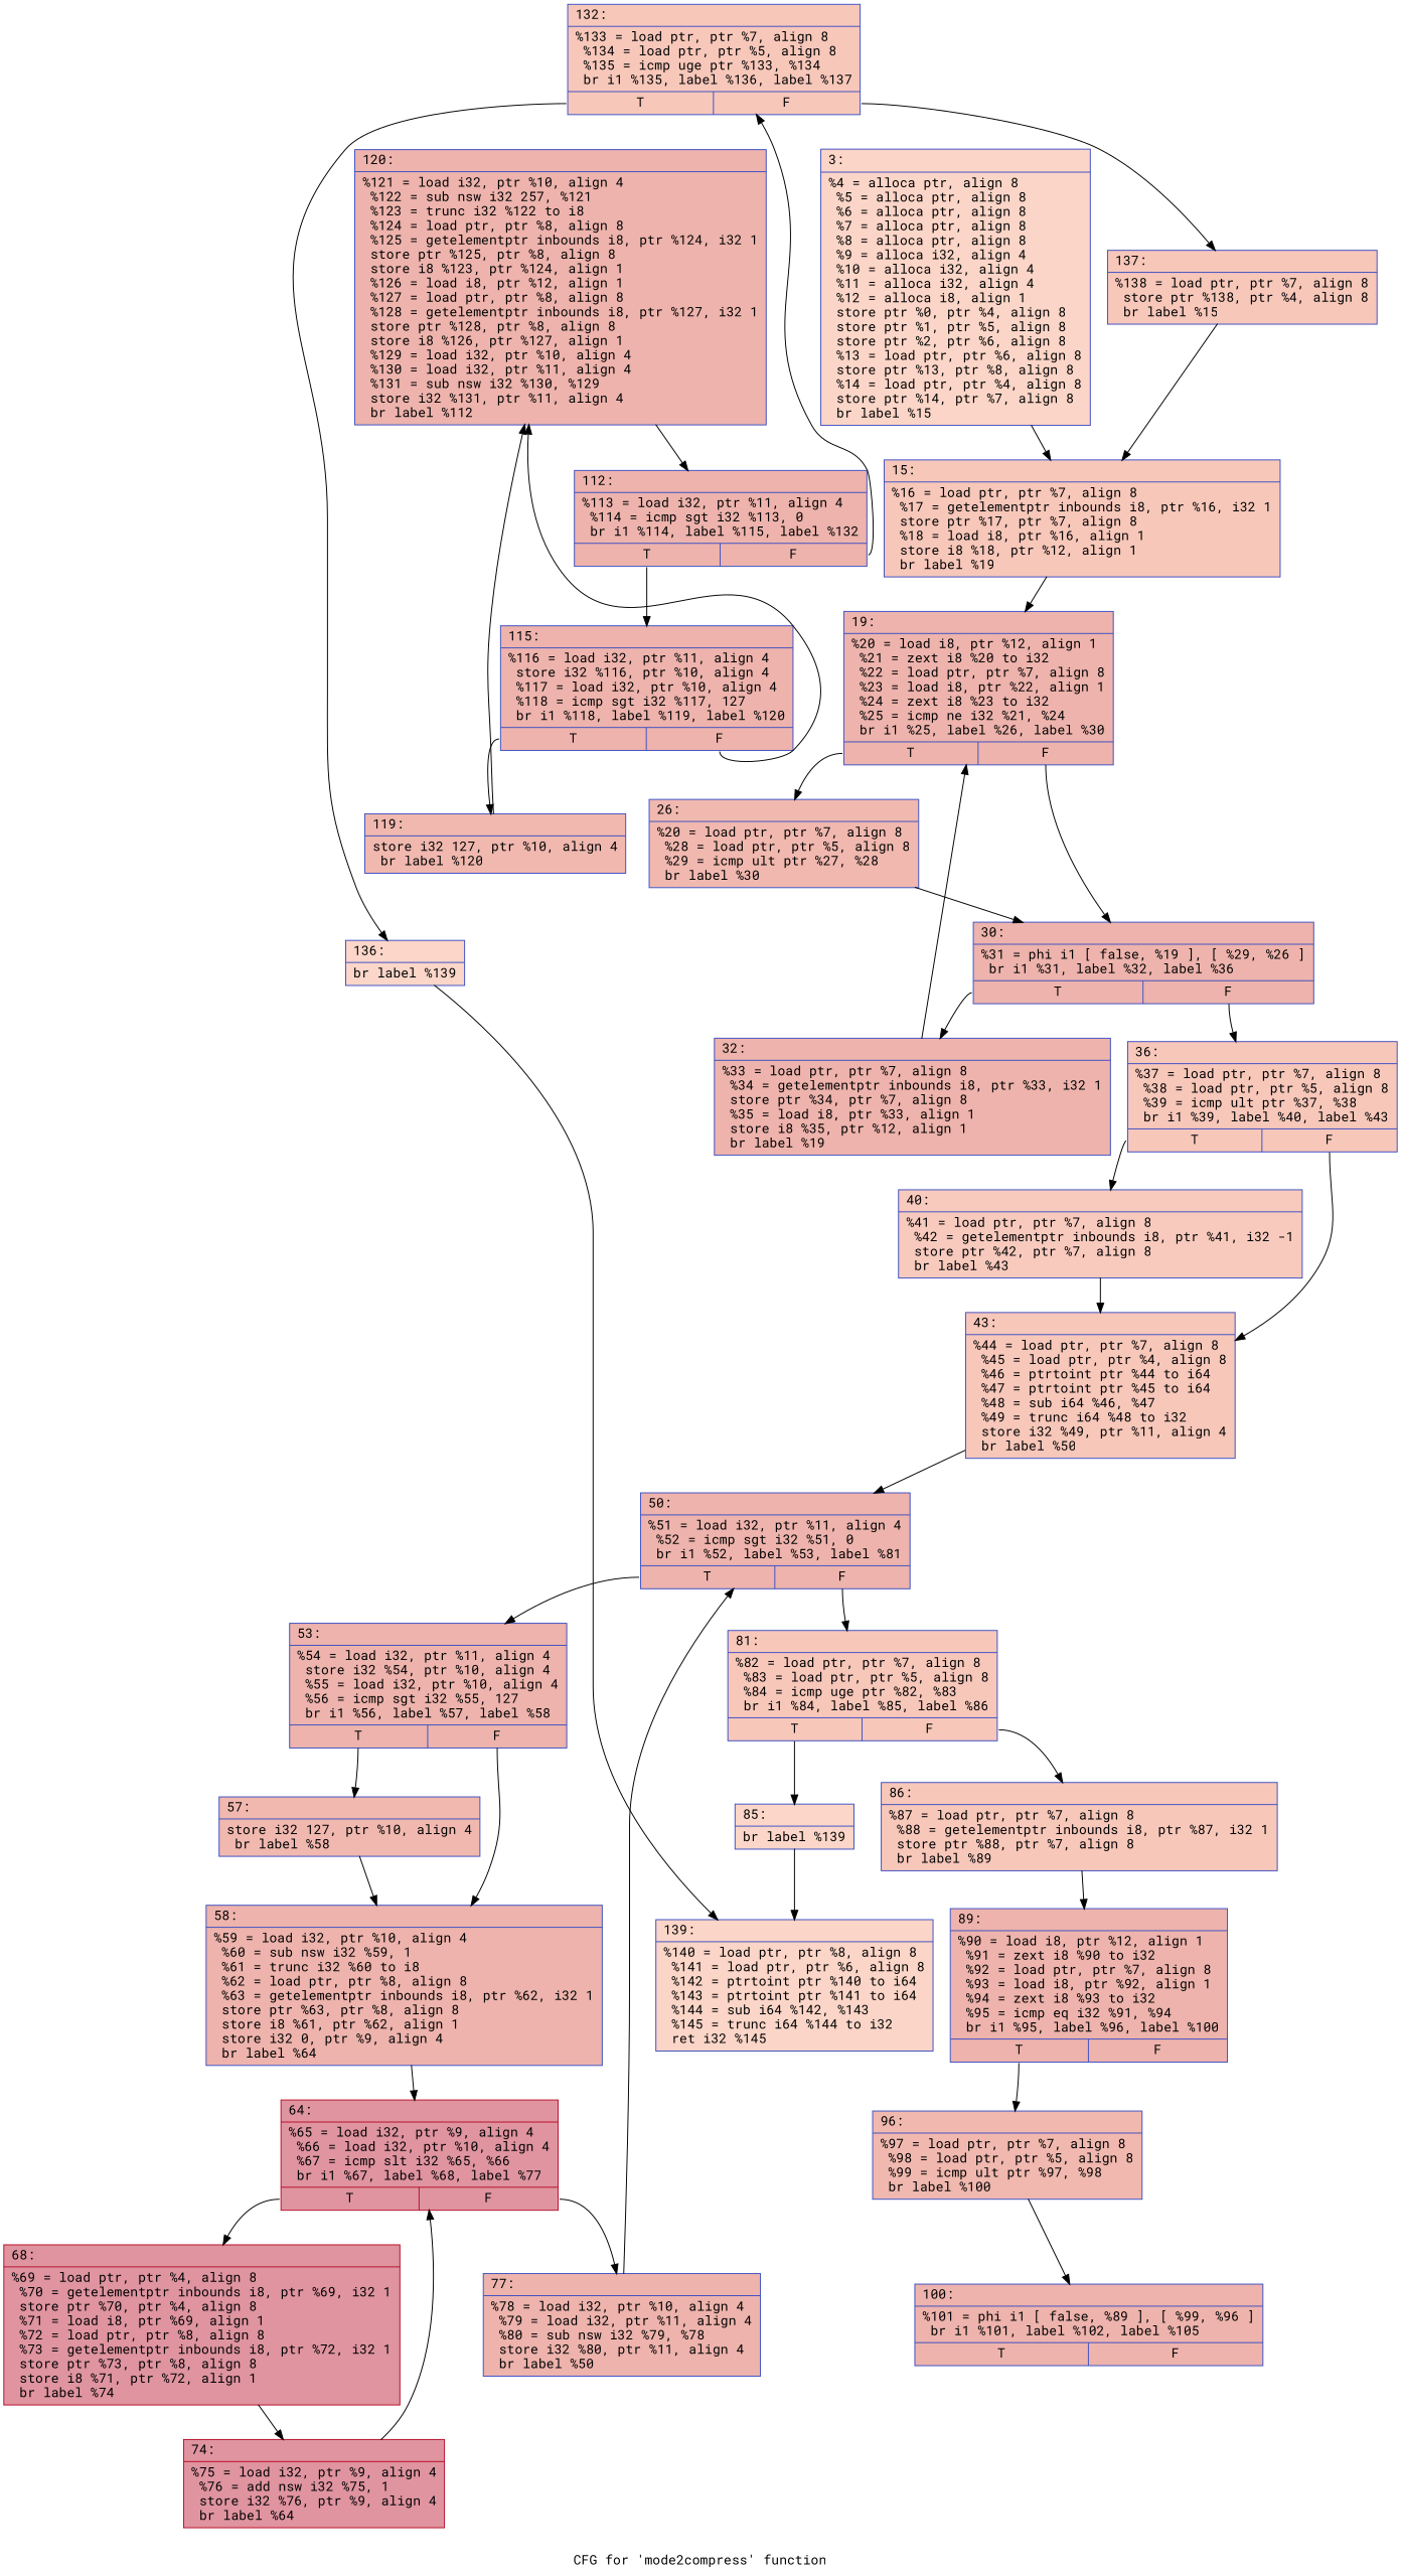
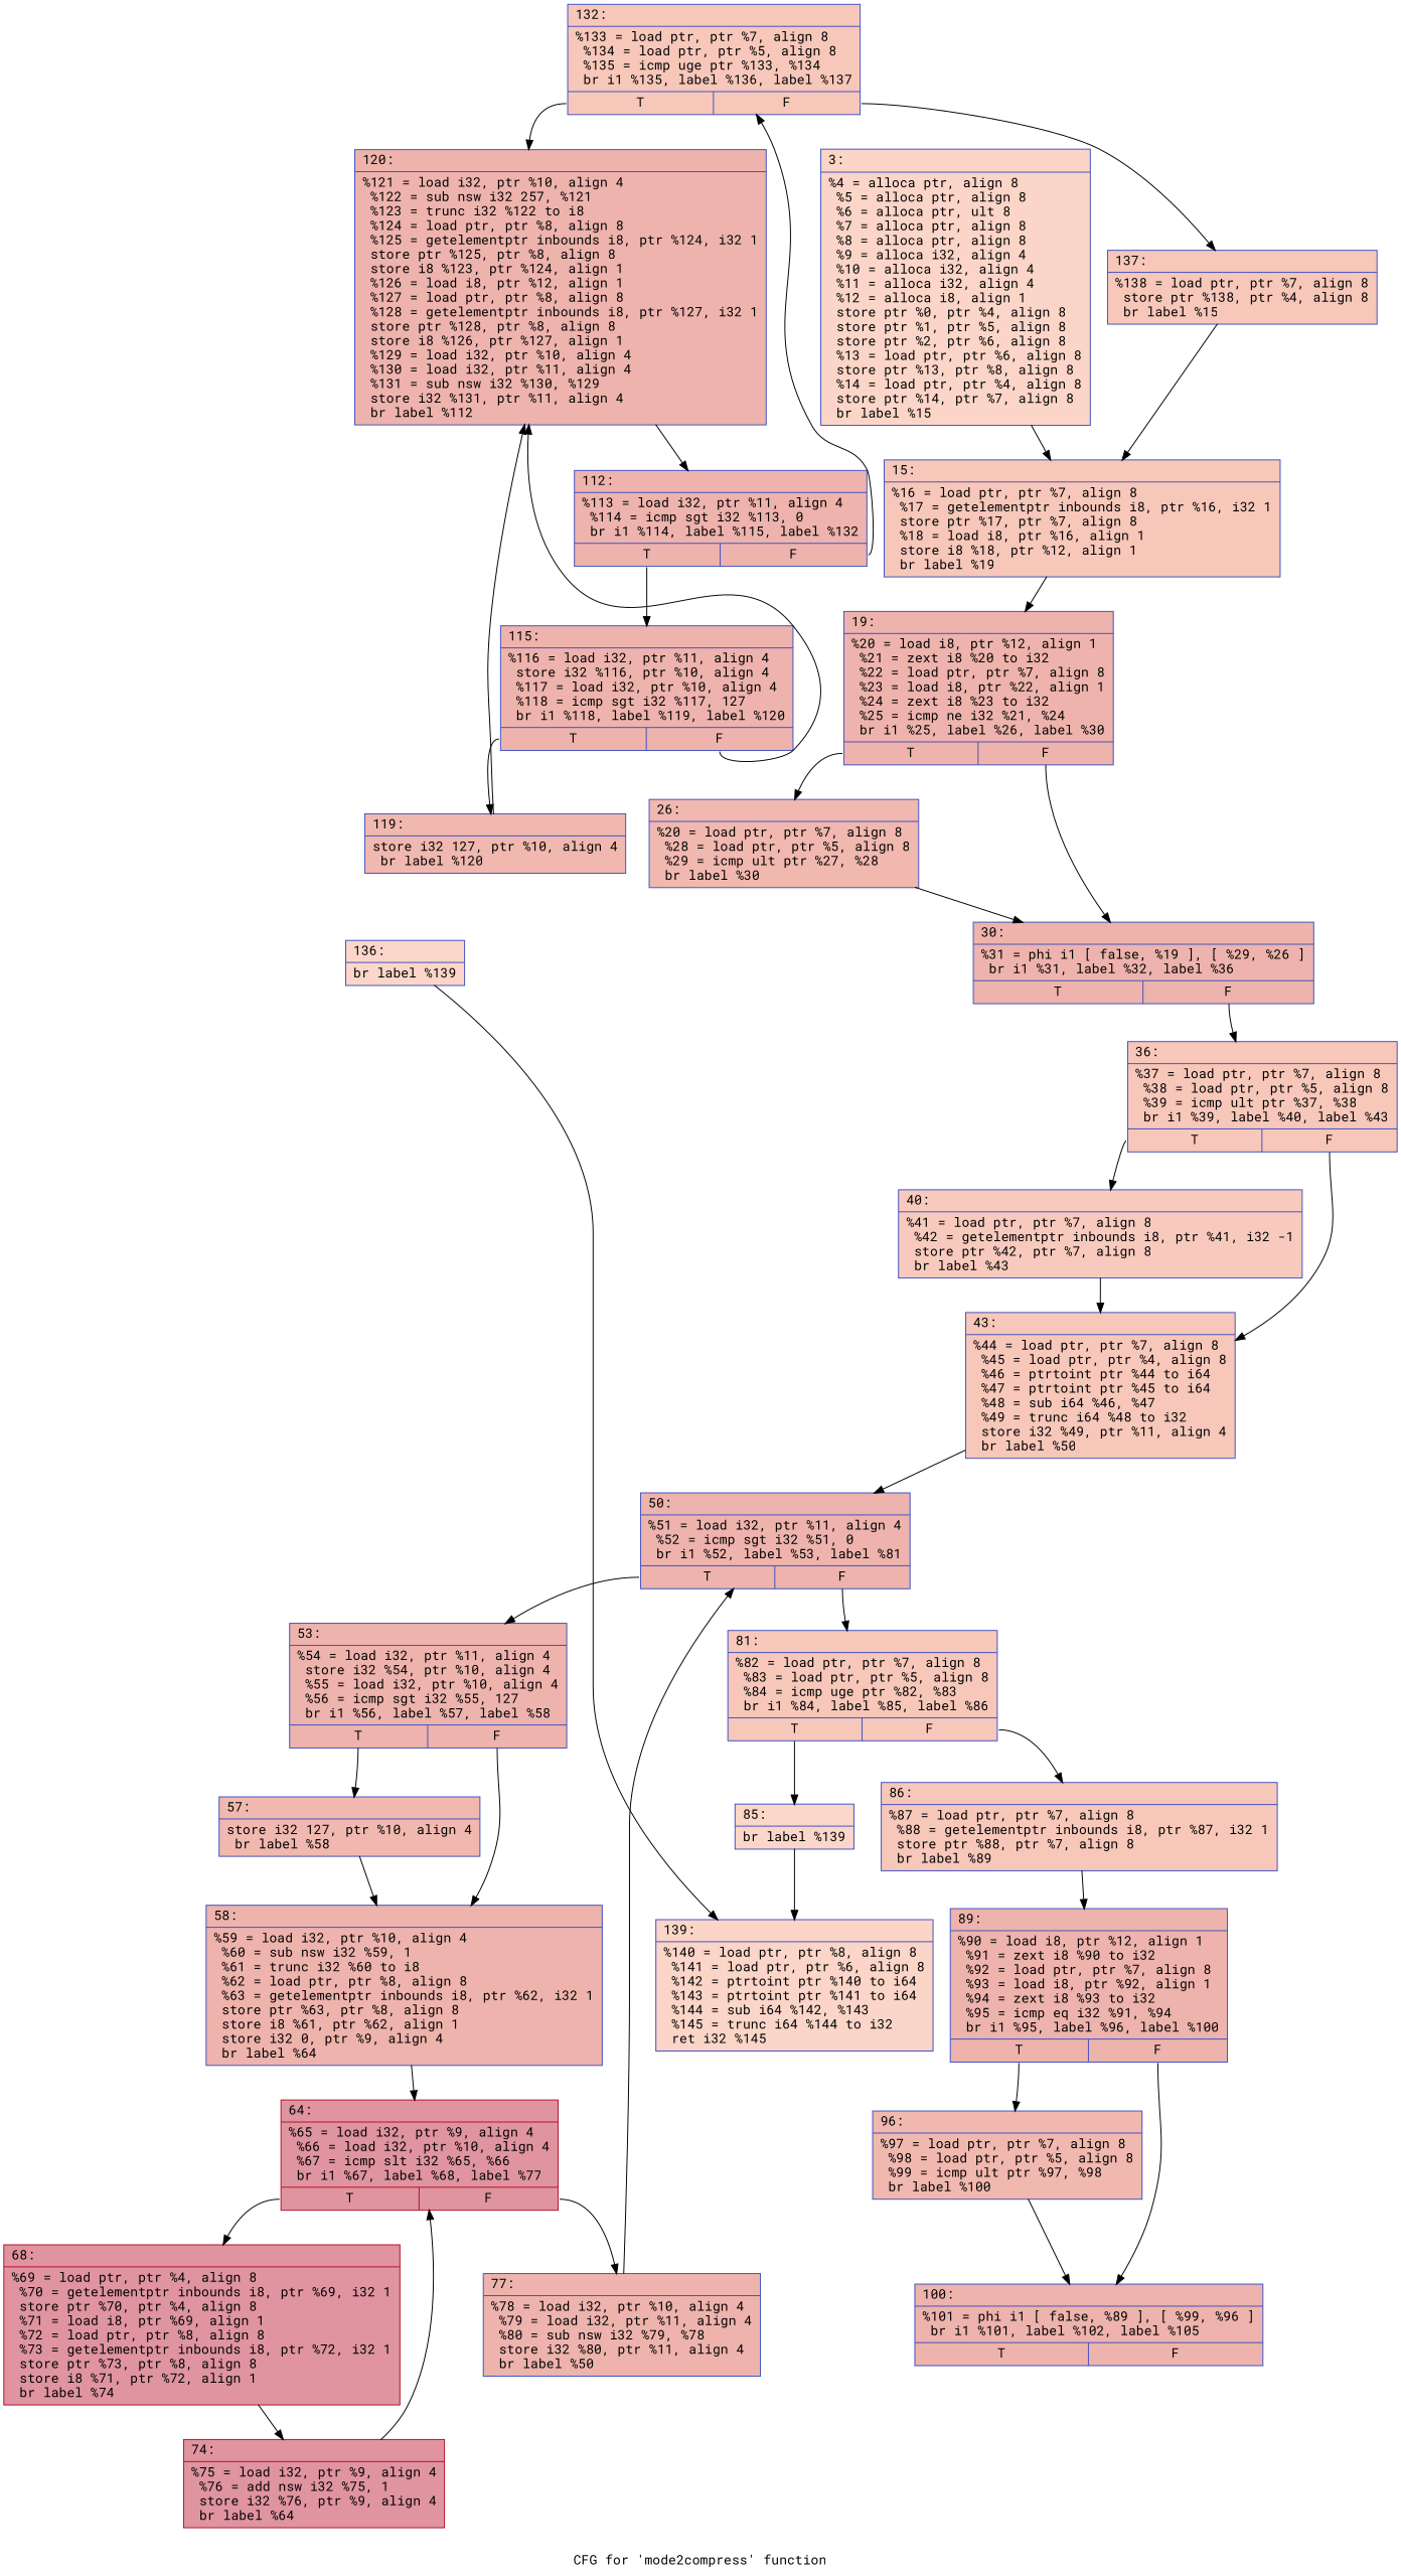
  digraph {
    fontname="Roboto Mono"
    label="CFG for 'mode2compress' function"
    node [color="#3d50c3ff" fillcolor="#d6524470" fontname="Roboto Mono" shape=record style=filled]
    edge [fontname="Roboto Mono"]
-   n1 [fillcolor="#f5a08170" label="{3:\l|  %4 = alloca ptr, align 8\l  %5 = alloca ptr, align 8\l  %6 = alloca ptr, align 8\l  %7 = alloca ptr, align 8\l  %8 = alloca ptr, align 8\l  %9 = alloca i32, align 4\l  %10 = alloca i32, align 4\l  %11 = alloca i32, align 4\l  %12 = alloca i8, align 1\l  store ptr %0, ptr %4, align 8\l  store ptr %1, ptr %5, align 8\l  store ptr %2, ptr %6, align 8\l  %13 = load ptr, ptr %6, align 8\l  store ptr %13, ptr %8, align 8\l  %14 = load ptr, ptr %4, align 8\l  store ptr %14, ptr %7, align 8\l  br label %15\l}"]
+   n1 [fillcolor="#f5a08170" label="{3:\l|  %4 = alloca ptr, align 8\l  %5 = alloca ptr, align 8\l  %6 = alloca ptr, ult 8\l  %7 = alloca ptr, align 8\l  %8 = alloca ptr, align 8\l  %9 = alloca i32, align 4\l  %10 = alloca i32, align 4\l  %11 = alloca i32, align 4\l  %12 = alloca i8, align 1\l  store ptr %0, ptr %4, align 8\l  store ptr %1, ptr %5, align 8\l  store ptr %2, ptr %6, align 8\l  %13 = load ptr, ptr %6, align 8\l  store ptr %13, ptr %8, align 8\l  %14 = load ptr, ptr %4, align 8\l  store ptr %14, ptr %7, align 8\l  br label %15\l}"]
    n2 [fillcolor="#ec7f6370" label="{15:\l|  %16 = load ptr, ptr %7, align 8\l  %17 = getelementptr inbounds i8, ptr %16, i32 1\l  store ptr %17, ptr %7, align 8\l  %18 = load i8, ptr %16, align 1\l  store i8 %18, ptr %12, align 1\l  br label %19\l}"]
    n3 [label="{19:\l|  %20 = load i8, ptr %12, align 1\l  %21 = zext i8 %20 to i32\l  %22 = load ptr, ptr %7, align 8\l  %23 = load i8, ptr %22, align 1\l  %24 = zext i8 %23 to i32\l  %25 = icmp ne i32 %21, %24\l  br i1 %25, label %26, label %30\l|{<s0>T|<s1>F}}"]
    n4 [fillcolor="#dc5d4a70" label="{26:\l|  %20 = load ptr, ptr %7, align 8\l  %28 = load ptr, ptr %5, align 8\l  %29 = icmp ult ptr %27, %28\l  br label %30\l}"]
    n5 [label="{30:\l|  %31 = phi i1 [ false, %19 ], [ %29, %26 ]\l  br i1 %31, label %32, label %36\l|{<s0>T|<s1>F}}"]
-   n6 [label="{32:\l|  %33 = load ptr, ptr %7, align 8\l  %34 = getelementptr inbounds i8, ptr %33, i32 1\l  store ptr %34, ptr %7, align 8\l  %35 = load i8, ptr %33, align 1\l  store i8 %35, ptr %12, align 1\l  br label %19\l}"]
    n7 [fillcolor="#ec7f6370" label="{36:\l|  %37 = load ptr, ptr %7, align 8\l  %38 = load ptr, ptr %5, align 8\l  %39 = icmp ult ptr %37, %38\l  br i1 %39, label %40, label %43\l|{<s0>T|<s1>F}}"]
    n8 [fillcolor="#ef886b70" label="{40:\l|  %41 = load ptr, ptr %7, align 8\l  %42 = getelementptr inbounds i8, ptr %41, i32 -1\l  store ptr %42, ptr %7, align 8\l  br label %43\l}"]
    n9 [fillcolor="#ec7f6370" label="{43:\l|  %44 = load ptr, ptr %7, align 8\l  %45 = load ptr, ptr %4, align 8\l  %46 = ptrtoint ptr %44 to i64\l  %47 = ptrtoint ptr %45 to i64\l  %48 = sub i64 %46, %47\l  %49 = trunc i64 %48 to i32\l  store i32 %49, ptr %11, align 4\l  br label %50\l}"]
    n10 [label="{50:\l|  %51 = load i32, ptr %11, align 4\l  %52 = icmp sgt i32 %51, 0\l  br i1 %52, label %53, label %81\l|{<s0>T|<s1>F}}"]
    n11 [label="{53:\l|  %54 = load i32, ptr %11, align 4\l  store i32 %54, ptr %10, align 4\l  %55 = load i32, ptr %10, align 4\l  %56 = icmp sgt i32 %55, 127\l  br i1 %56, label %57, label %58\l|{<s0>T|<s1>F}}"]
    n12 [fillcolor="#ec7f6370" label="{81:\l|  %82 = load ptr, ptr %7, align 8\l  %83 = load ptr, ptr %5, align 8\l  %84 = icmp uge ptr %82, %83\l  br i1 %84, label %85, label %86\l|{<s0>T|<s1>F}}"]
    n13 [fillcolor="#dc5d4a70" label="{57:\l|  store i32 127, ptr %10, align 4\l  br label %58\l}"]
    n14 [label="{58:\l|  %59 = load i32, ptr %10, align 4\l  %60 = sub nsw i32 %59, 1\l  %61 = trunc i32 %60 to i8\l  %62 = load ptr, ptr %8, align 8\l  %63 = getelementptr inbounds i8, ptr %62, i32 1\l  store ptr %63, ptr %8, align 8\l  store i8 %61, ptr %62, align 1\l  store i32 0, ptr %9, align 4\l  br label %64\l}"]
    n15 [fillcolor="#f6a38570" label="{85:\l|  br label %139\l}"]
    n16 [fillcolor="#ec7f6370" label="{86:\l|  %87 = load ptr, ptr %7, align 8\l  %88 = getelementptr inbounds i8, ptr %87, i32 1\l  store ptr %88, ptr %7, align 8\l  br label %89\l}"]
    n17 [color="#b70d28ff" fillcolor="#b70d2870" label="{64:\l|  %65 = load i32, ptr %9, align 4\l  %66 = load i32, ptr %10, align 4\l  %67 = icmp slt i32 %65, %66\l  br i1 %67, label %68, label %77\l|{<s0>T|<s1>F}}"]
    n18 [fillcolor="#f5a08170" label="{139:\l|  %140 = load ptr, ptr %8, align 8\l  %141 = load ptr, ptr %6, align 8\l  %142 = ptrtoint ptr %140 to i64\l  %143 = ptrtoint ptr %141 to i64\l  %144 = sub i64 %142, %143\l  %145 = trunc i64 %144 to i32\l  ret i32 %145\l}"]
    n19 [label="{89:\l|  %90 = load i8, ptr %12, align 1\l  %91 = zext i8 %90 to i32\l  %92 = load ptr, ptr %7, align 8\l  %93 = load i8, ptr %92, align 1\l  %94 = zext i8 %93 to i32\l  %95 = icmp eq i32 %91, %94\l  br i1 %95, label %96, label %100\l|{<s0>T|<s1>F}}"]
    n20 [color="#b70d28ff" fillcolor="#b70d2870" label="{68:\l|  %69 = load ptr, ptr %4, align 8\l  %70 = getelementptr inbounds i8, ptr %69, i32 1\l  store ptr %70, ptr %4, align 8\l  %71 = load i8, ptr %69, align 1\l  %72 = load ptr, ptr %8, align 8\l  %73 = getelementptr inbounds i8, ptr %72, i32 1\l  store ptr %73, ptr %8, align 8\l  store i8 %71, ptr %72, align 1\l  br label %74\l}"]
    n21 [label="{77:\l|  %78 = load i32, ptr %10, align 4\l  %79 = load i32, ptr %11, align 4\l  %80 = sub nsw i32 %79, %78\l  store i32 %80, ptr %11, align 4\l  br label %50\l}"]
    n22 [color="#b70d28ff" fillcolor="#b70d2870" label="{74:\l|  %75 = load i32, ptr %9, align 4\l  %76 = add nsw i32 %75, 1\l  store i32 %76, ptr %9, align 4\l  br label %64\l}"]
    n23 [fillcolor="#dc5d4a70" label="{96:\l|  %97 = load ptr, ptr %7, align 8\l  %98 = load ptr, ptr %5, align 8\l  %99 = icmp ult ptr %97, %98\l  br label %100\l}"]
    n24 [label="{100:\l|  %101 = phi i1 [ false, %89 ], [ %99, %96 ]\l  br i1 %101, label %102, label %105\l|{<s0>T|<s1>F}}"]
    n25 [label="{112:\l|  %113 = load i32, ptr %11, align 4\l  %114 = icmp sgt i32 %113, 0\l  br i1 %114, label %115, label %132\l|{<s0>T|<s1>F}}"]
    n26 [label="{115:\l|  %116 = load i32, ptr %11, align 4\l  store i32 %116, ptr %10, align 4\l  %117 = load i32, ptr %10, align 4\l  %118 = icmp sgt i32 %117, 127\l  br i1 %118, label %119, label %120\l|{<s0>T|<s1>F}}"]
    n27 [fillcolor="#ec7f6370" label="{132:\l|  %133 = load ptr, ptr %7, align 8\l  %134 = load ptr, ptr %5, align 8\l  %135 = icmp uge ptr %133, %134\l  br i1 %135, label %136, label %137\l|{<s0>T|<s1>F}}"]
    n28 [fillcolor="#dc5d4a70" label="{119:\l|  store i32 127, ptr %10, align 4\l  br label %120\l}"]
    n29 [label="{120:\l|  %121 = load i32, ptr %10, align 4\l  %122 = sub nsw i32 257, %121\l  %123 = trunc i32 %122 to i8\l  %124 = load ptr, ptr %8, align 8\l  %125 = getelementptr inbounds i8, ptr %124, i32 1\l  store ptr %125, ptr %8, align 8\l  store i8 %123, ptr %124, align 1\l  %126 = load i8, ptr %12, align 1\l  %127 = load ptr, ptr %8, align 8\l  %128 = getelementptr inbounds i8, ptr %127, i32 1\l  store ptr %128, ptr %8, align 8\l  store i8 %126, ptr %127, align 1\l  %129 = load i32, ptr %10, align 4\l  %130 = load i32, ptr %11, align 4\l  %131 = sub nsw i32 %130, %129\l  store i32 %131, ptr %11, align 4\l  br label %112\l}"]
    n30 [fillcolor="#f6a38570" label="{136:\l|  br label %139\l}"]
    n31 [fillcolor="#ec7f6370" label="{137:\l|  %138 = load ptr, ptr %7, align 8\l  store ptr %138, ptr %4, align 8\l  br label %15\l}"]
    n1 -> n2
    n2 -> n3
    n3 -> n4 [tailport=s0]
    n3 -> n5 [tailport=s1]
    n4 -> n5
-   n5 -> n6 [tailport=s0]
    n5 -> n7 [tailport=s1]
-   n6 -> n3
    n7 -> n8 [tailport=s0]
    n7 -> n9 [tailport=s1]
    n8 -> n9
    n9 -> n10
    n10 -> n11 [tailport=s0]
    n10 -> n12 [tailport=s1]
    n11 -> n13 [tailport=s0]
    n11 -> n14 [tailport=s1]
    n12 -> n15 [tailport=s0]
    n12 -> n16 [tailport=s1]
    n13 -> n14
    n14 -> n17
    n15 -> n18
    n16 -> n19
    n17 -> n20 [tailport=s0]
    n17 -> n21 [tailport=s1]
    n19 -> n23 [tailport=s0]
+   n19 -> n24 [tailport=s1]
    n20 -> n22
    n21 -> n10
    n22 -> n17
    n23 -> n24
    n25 -> n26 [tailport=s0]
    n25 -> n27 [tailport=s1]
    n26 -> n28 [tailport=s0]
    n26 -> n29 [tailport=s1]
-   n27 -> n30 [tailport=s0]
+   n27 -> n29 [tailport=s0]
    n27 -> n31 [tailport=s1]
    n28 -> n29
    n29 -> n25
    n30 -> n18
    n31 -> n2
  }
